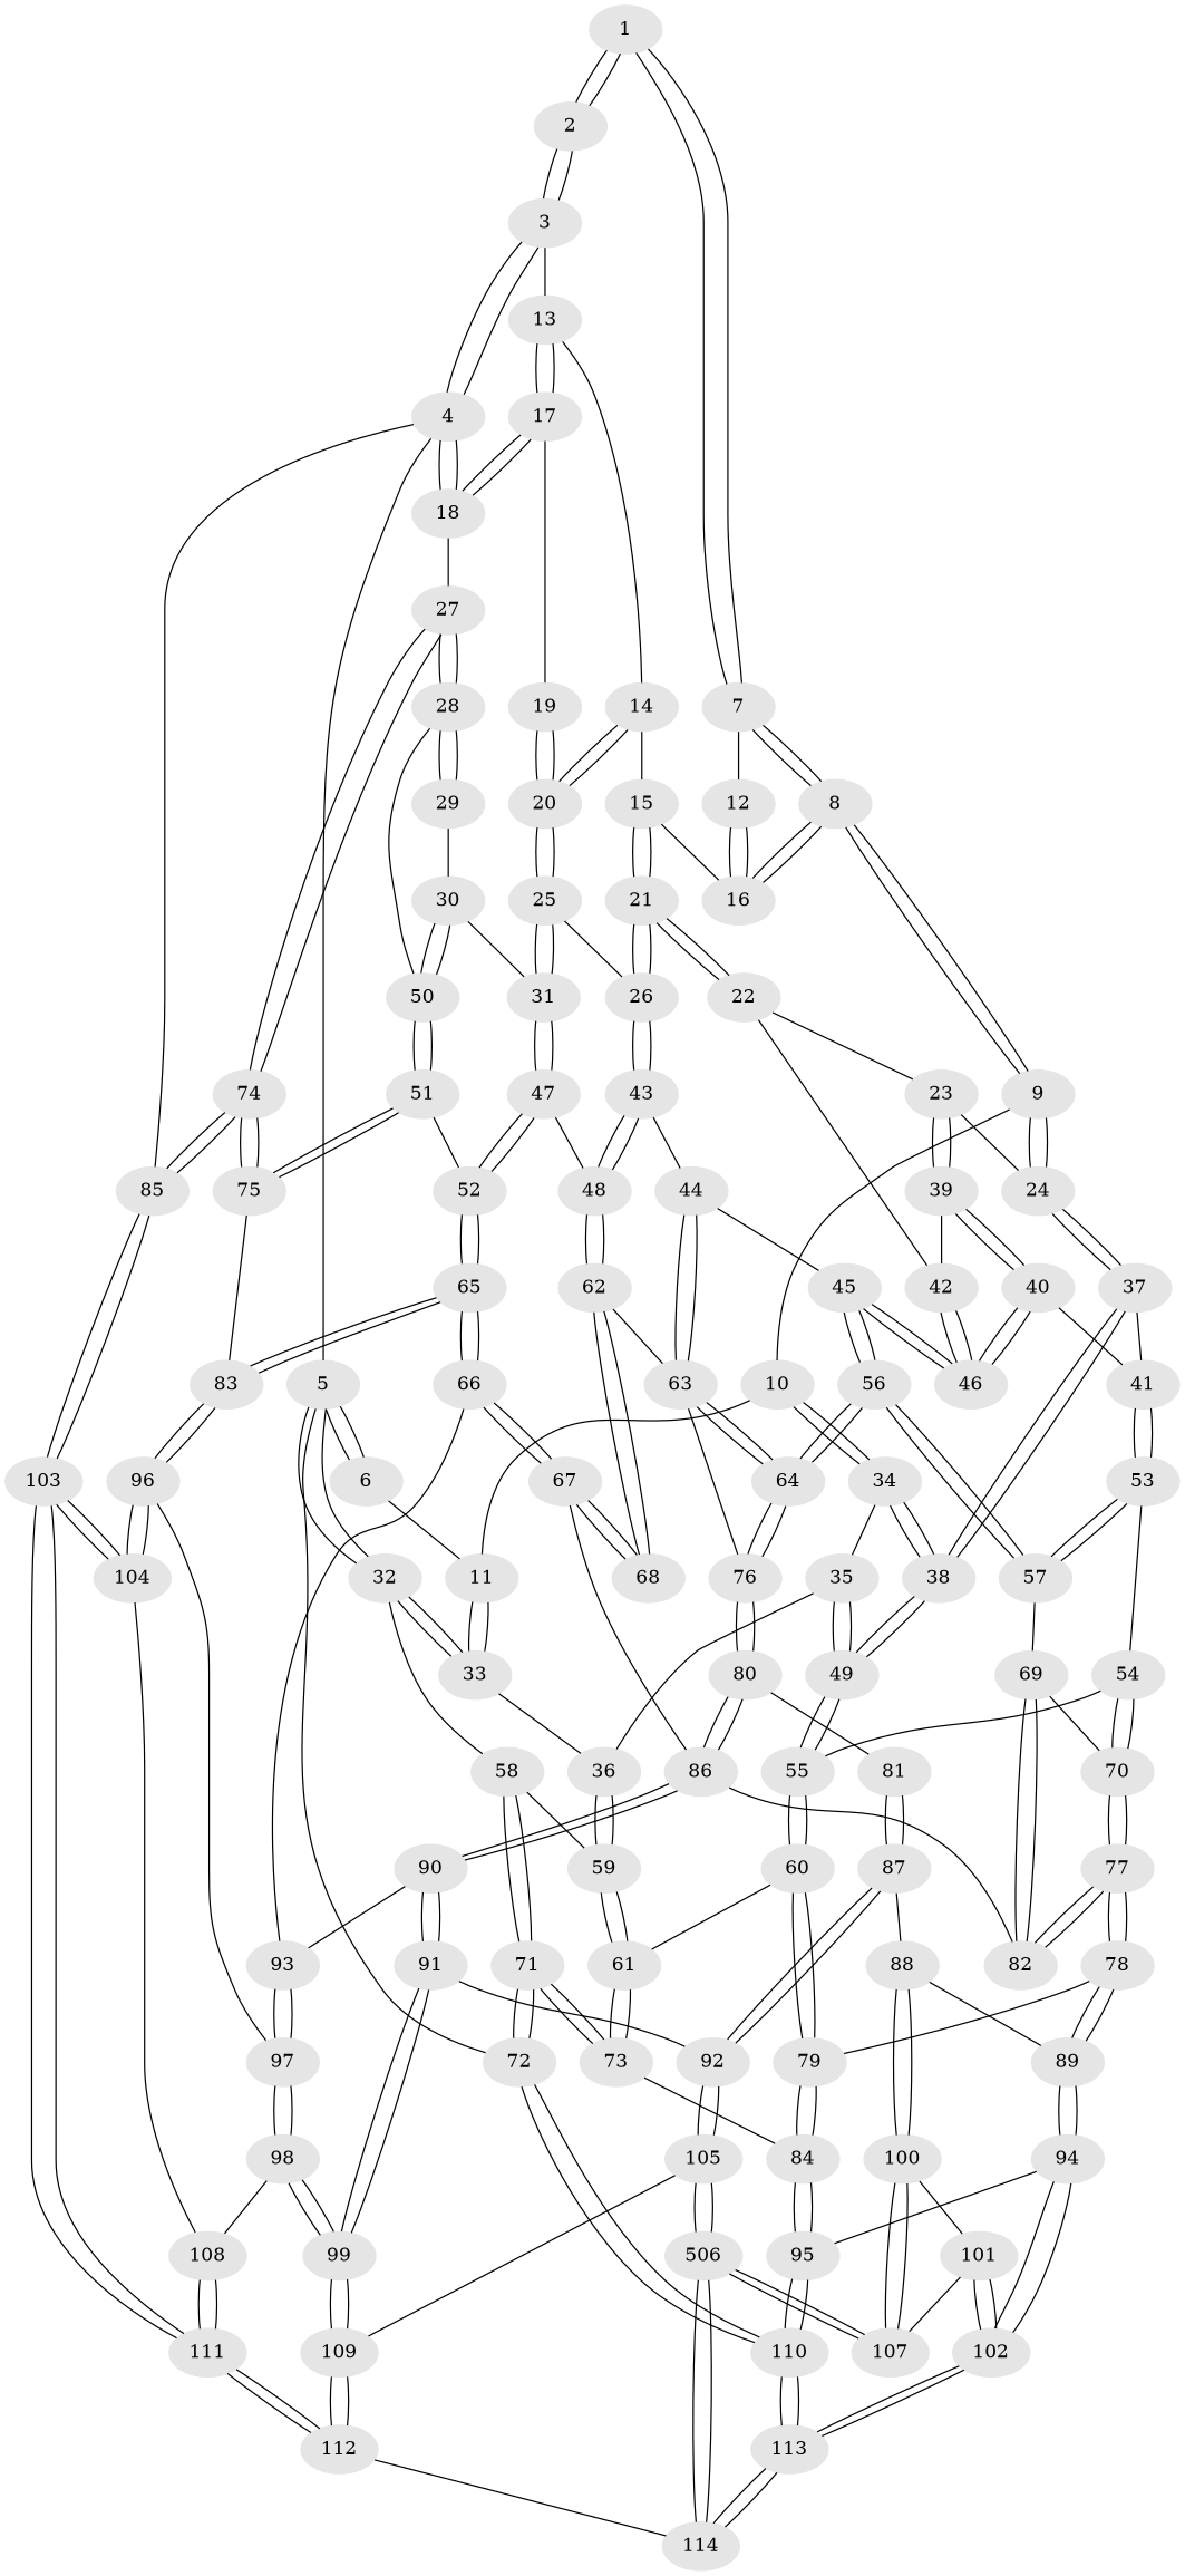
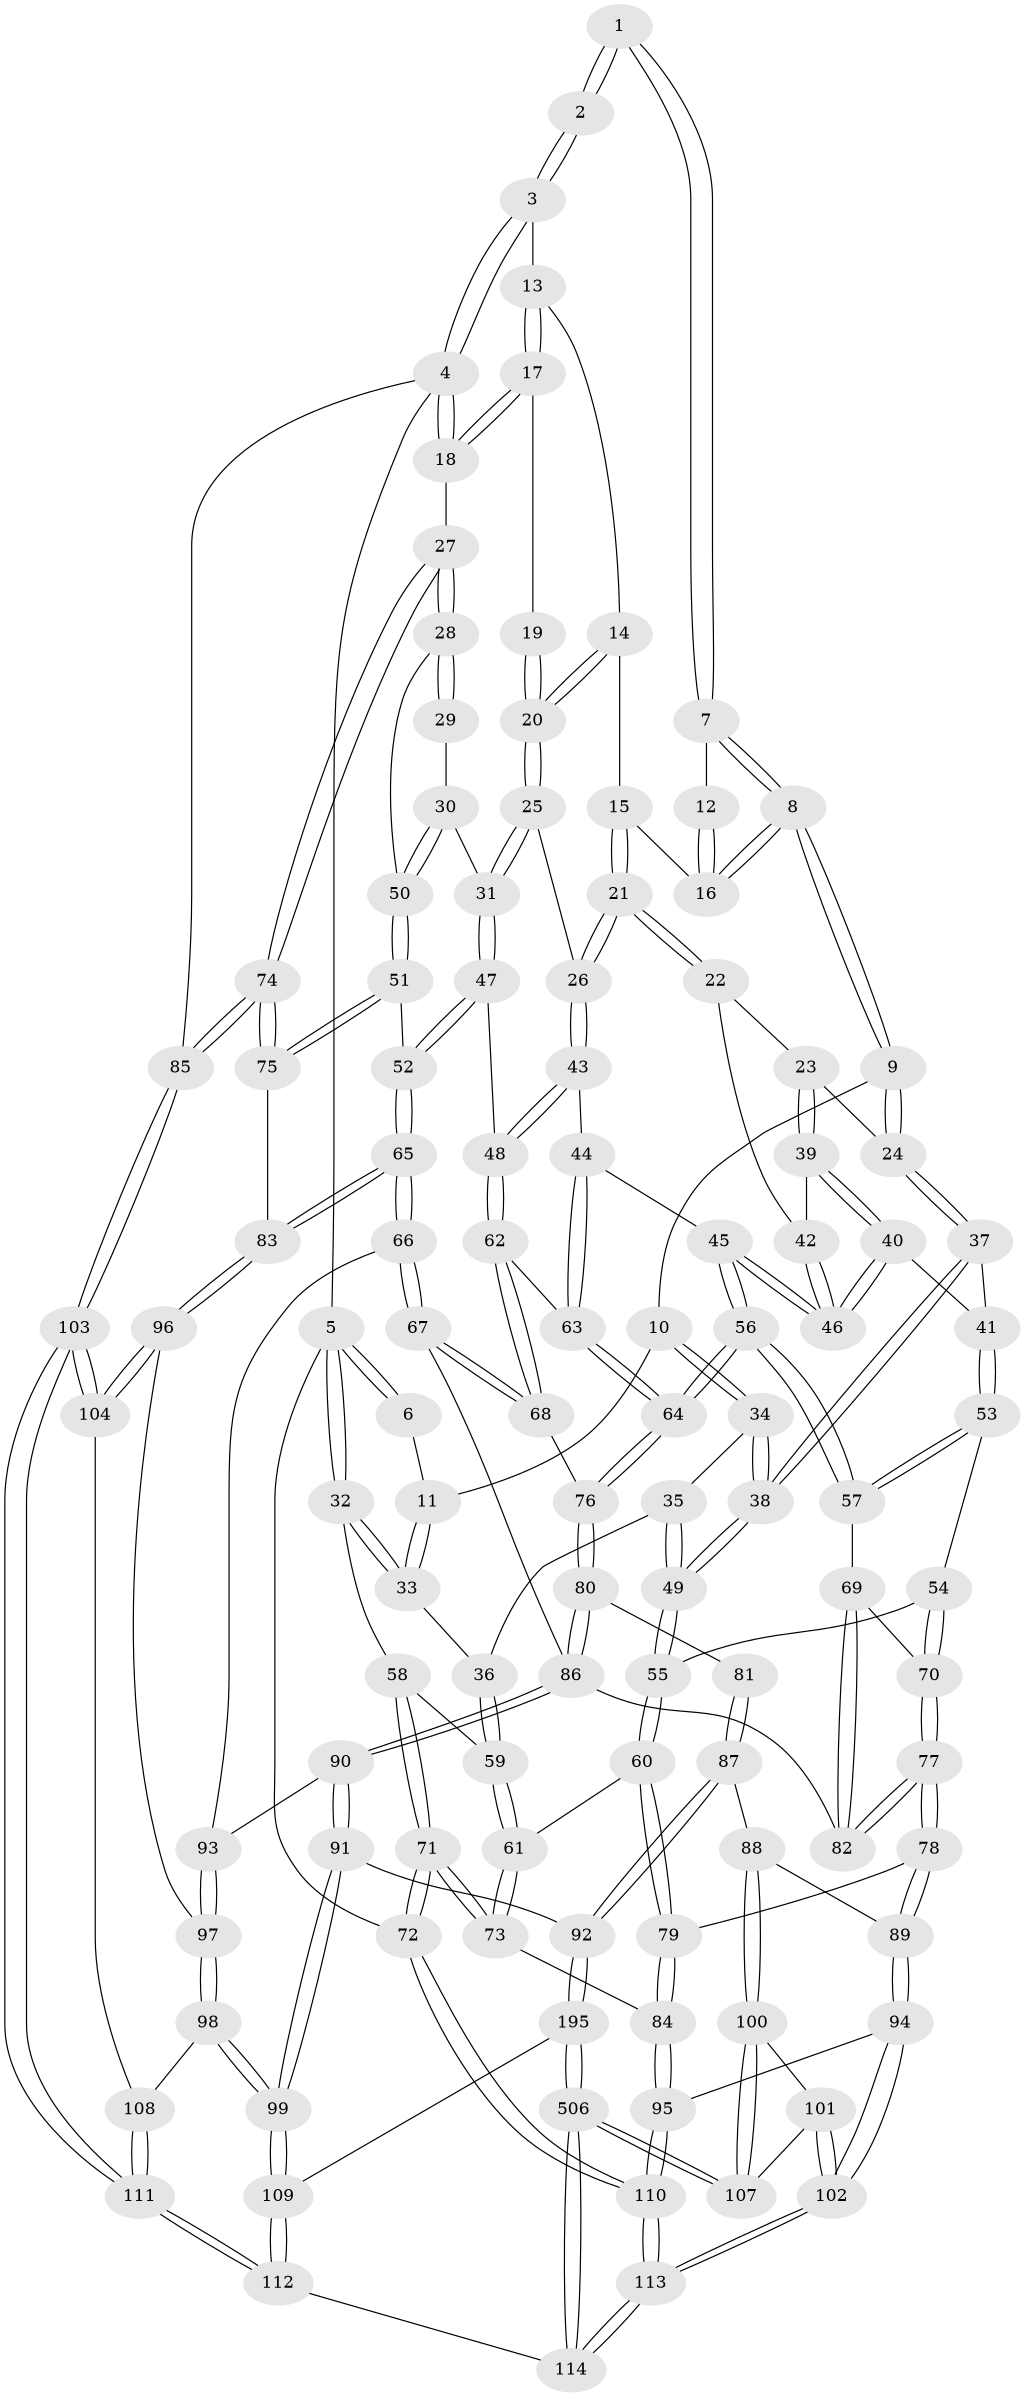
  graph {
    fontname="DejaVu Serif"
    node [color=gray90 fontname="DejaVu Serif" style=filled]
    edge [fontname="DejaVu Serif"]
    1
    2
    7
    3
    8
    12
    4
    13
    5
    18
    85
    14
    17
    6
    32
    72
    27
    103
    11
    33
    58
    110
    9
    16
    10
    24
    34
    37
    35
    38
    36
    15
    20
    19
    21
    25
    22
    26
    28
    74
    29
    30
    31
    23
    42
    43
    39
    46
    40
    41
    47
    44
    48
    50
    75
    51
    52
    59
    71
    49
    55
    61
    53
    54
    57
    45
    63
    62
    56
    64
    65
    68
    60
    83
    66
    70
    69
    77
    79
    76
    82
    73
    84
    80
    67
    93
    96
    86
    97
    90
    78
    113
    95
    81
    89
    94
    87
    88
    92
    104
    111
    91
    100
-   105
+   105 [label=195]
    101
    107
    102
    99
    109
    n110 [label=506]
    98
    108
    112
    114
    1 -- 2
    1 -- 2
    1 -- 7
    1 -- 7
    2 -- 3
    2 -- 3
    7 -- 8
    7 -- 8
    7 -- 12
    3 -- 4
    3 -- 4
    3 -- 13
    8 -- 9
    8 -- 9
    8 -- 16
    8 -- 16
    12 -- 16
    12 -- 16
    4 -- 5
    4 -- 18
    4 -- 18
    4 -- 85
    13 -- 14
    13 -- 17
    13 -- 17
    5 -- 6
    5 -- 6
    5 -- 32
    5 -- 32
    5 -- 72
    18 -- 27
    85 -- 103
    85 -- 103
    14 -- 15
    14 -- 20
    14 -- 20
    17 -- 18
    17 -- 18
    17 -- 19
    6 -- 11
    32 -- 33
    32 -- 33
    32 -- 58
    72 -- 110
    72 -- 110
    27 -- 28
    27 -- 28
    27 -- 74
    27 -- 74
    103 -- 104
    103 -- 104
    103 -- 111
    103 -- 111
    11 -- 33
    11 -- 33
    33 -- 36
    58 -- 59
    58 -- 71
    58 -- 71
    110 -- 113
    110 -- 113
    9 -- 10
    9 -- 24
    9 -- 24
    10 -- 11
    10 -- 34
    10 -- 34
    24 -- 37
    24 -- 37
    34 -- 35
    34 -- 38
    34 -- 38
    37 -- 38
    37 -- 38
    37 -- 41
    35 -- 36
    35 -- 49
    35 -- 49
    38 -- 49
    38 -- 49
    36 -- 59
    36 -- 59
    15 -- 16
    15 -- 21
    15 -- 21
    20 -- 25
    20 -- 25
    19 -- 20
    19 -- 20
    21 -- 22
    21 -- 22
    21 -- 26
    21 -- 26
    25 -- 26
    25 -- 31
    25 -- 31
    22 -- 23
    22 -- 42
    26 -- 43
    26 -- 43
    28 -- 29
    28 -- 29
    28 -- 50
    74 -- 85
    74 -- 85
    74 -- 75
    74 -- 75
    29 -- 30
    30 -- 31
    30 -- 50
    30 -- 50
    31 -- 47
    31 -- 47
    23 -- 24
    23 -- 39
    23 -- 39
    42 -- 46
    42 -- 46
    43 -- 44
    43 -- 48
    43 -- 48
    39 -- 42
    39 -- 40
    39 -- 40
    40 -- 46
    40 -- 46
    40 -- 41
    41 -- 53
    41 -- 53
    47 -- 48
    47 -- 52
    47 -- 52
    44 -- 45
    44 -- 63
    44 -- 63
    48 -- 62
    48 -- 62
    50 -- 51
    50 -- 51
    75 -- 83
    51 -- 75
    51 -- 75
    51 -- 52
    52 -- 65
    52 -- 65
    59 -- 61
    59 -- 61
    71 -- 72
    71 -- 72
    71 -- 73
    71 -- 73
    49 -- 55
    49 -- 55
    55 -- 60
    55 -- 60
    61 -- 73
    61 -- 73
    53 -- 54
    53 -- 57
    53 -- 57
    54 -- 55
    54 -- 70
    54 -- 70
    57 -- 69
    45 -- 46
    45 -- 46
    45 -- 56
    45 -- 56
    63 -- 64
    63 -- 64
    62 -- 63
    62 -- 68
    62 -- 68
    56 -- 57
    56 -- 57
    56 -- 64
    56 -- 64
    64 -- 76
    64 -- 76
    65 -- 83
    65 -- 83
    65 -- 66
    65 -- 66
-   63 -- 76
+   68 -- 76
    60 -- 61
    60 -- 79
    60 -- 79
    83 -- 96
    83 -- 96
    66 -- 67
    66 -- 67
    66 -- 93
    70 -- 77
    70 -- 77
    69 -- 70
    69 -- 82
    69 -- 82
    77 -- 82
    77 -- 82
    77 -- 78
    77 -- 78
    79 -- 84
    79 -- 84
    76 -- 80
    76 -- 80
    73 -- 84
    84 -- 95
    84 -- 95
    80 -- 86
    80 -- 86
    80 -- 81
    67 -- 68
    67 -- 68
    67 -- 86
    93 -- 97
    93 -- 97
    96 -- 97
    96 -- 104
    96 -- 104
    86 -- 82
    86 -- 90
    86 -- 90
    97 -- 98
    97 -- 98
    90 -- 93
    90 -- 91
    90 -- 91
    78 -- 79
    78 -- 89
    78 -- 89
    113 -- 114
    113 -- 114
    95 -- 110
    95 -- 110
    81 -- 87
    81 -- 87
    89 -- 94
    89 -- 94
    94 -- 95
    94 -- 102
    94 -- 102
    87 -- 88
    87 -- 92
    87 -- 92
    88 -- 89
    88 -- 100
    88 -- 100
    92 -- 105
    92 -- 105
    104 -- 108
    111 -- 112
    111 -- 112
    91 -- 92
    91 -- 99
    91 -- 99
    100 -- 101
    100 -- 107
    100 -- 107
    105 -- 109
    105 -- n110
    105 -- n110
    101 -- 107
    101 -- 102
    101 -- 102
    102 -- 113
    102 -- 113
    99 -- 109
    99 -- 109
    109 -- 112
    109 -- 112
    n110 -- 107
    n110 -- 107
    n110 -- 114
    n110 -- 114
    98 -- 99
    98 -- 99
    98 -- 108
    108 -- 111
    108 -- 111
    112 -- 114
  }
